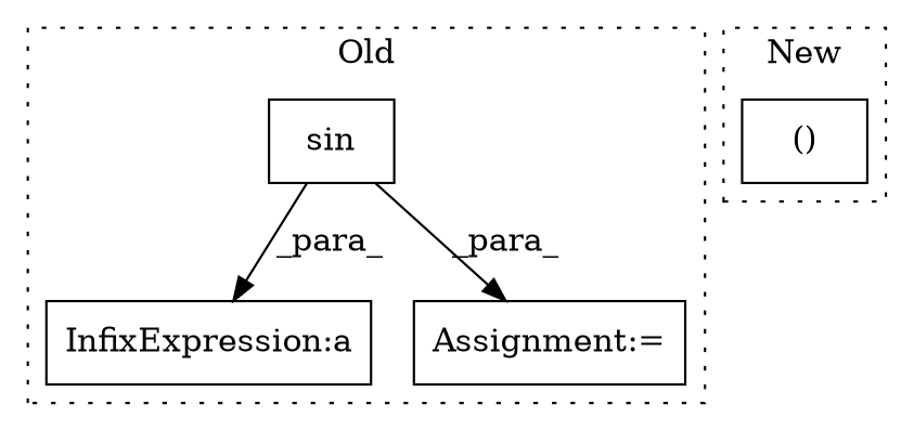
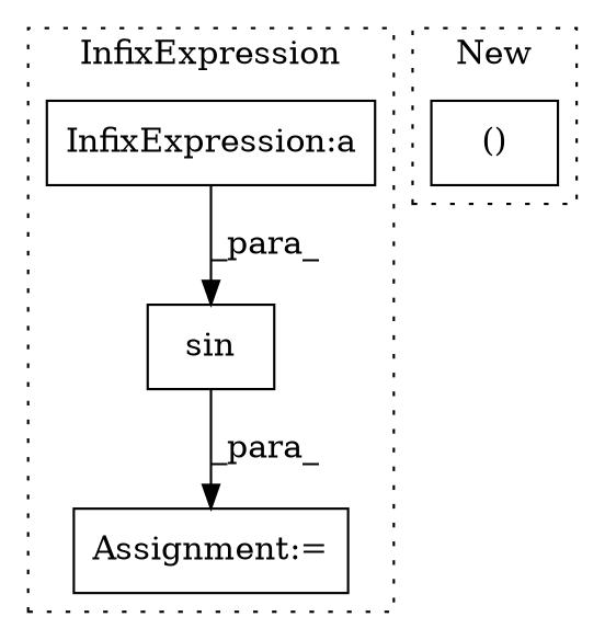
  digraph {
    node [shape=box]
    n1 [a=32 l="4,1" label=sin s="632,642"]
    n2 [a=27 l=3 label="InfixExpression:a" s=623]
    n3 [a=7 l=1 label="Assignment:=" s=605]
    n4 [a=106 l=29 label="()" s=596]
    subgraph cluster_1 {
-     label=Old
+     label=InfixExpression
      style=dotted
      n1
      n2
      n3
    }
    subgraph cluster_2 {
      label=New
      style=dotted
      n4
    }
-   n1 -> n2 [label=_para_]
+   n2 -> n1 [label=_para_]
    n1 -> n3 [label=_para_]
  }
